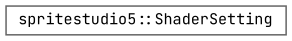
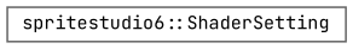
  digraph {
    rankdir=TB
    fontname="JetBrains Mono"
-   n1 [color=grey40 fillcolor=white fontname="JetBrains Mono" fontsize=10 height=0.2 label="spritestudio5::ShaderSetting" shape=box style=filled width=0.4]
+   n1 [color=grey40 fillcolor=white fontname="JetBrains Mono" fontsize=10 height=0.2 label="spritestudio6::ShaderSetting" shape=box style=filled width=0.4]
  }
